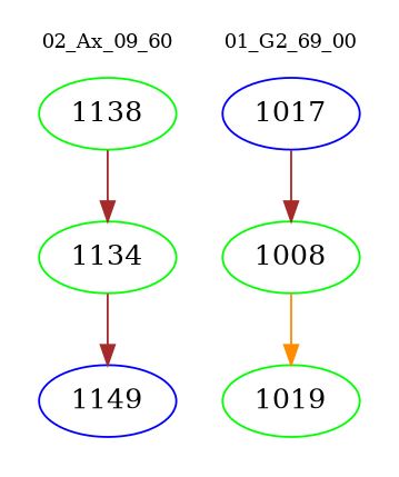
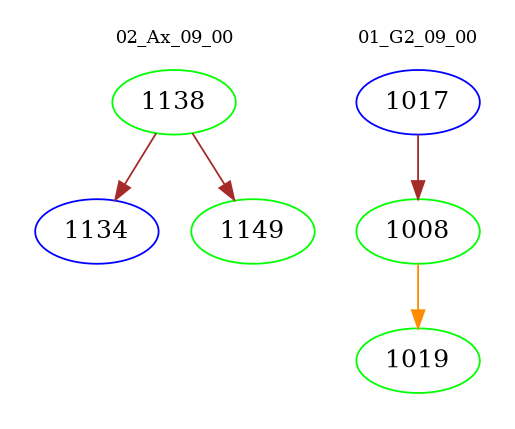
  digraph {
    node [color=green]
    edge [color=brown]
    n1 [label=1138]
-   n2 [label=1134]
-   n3 [color=blue label=1149]
+   n2 [color=blue label=1134]
+   n3 [label=1149]
    n4 [color=blue label=1017]
    n5 [label=1008]
    n6 [label=1019]
    subgraph cluster_1 {
      color=white
      fontsize=10
-     label="02_Ax_09_60"
+     label="02_Ax_09_00"
      n1
      n2
      n3
    }
    subgraph cluster_2 {
      color=white
      fontsize=10
-     label="01_G2_69_00"
+     label="01_G2_09_00"
      n4
      n5
      n6
    }
    n1 -> n2
-   n2 -> n3
+   n1 -> n3
    n4 -> n5
    n5 -> n6 [color=darkorange]
  }
